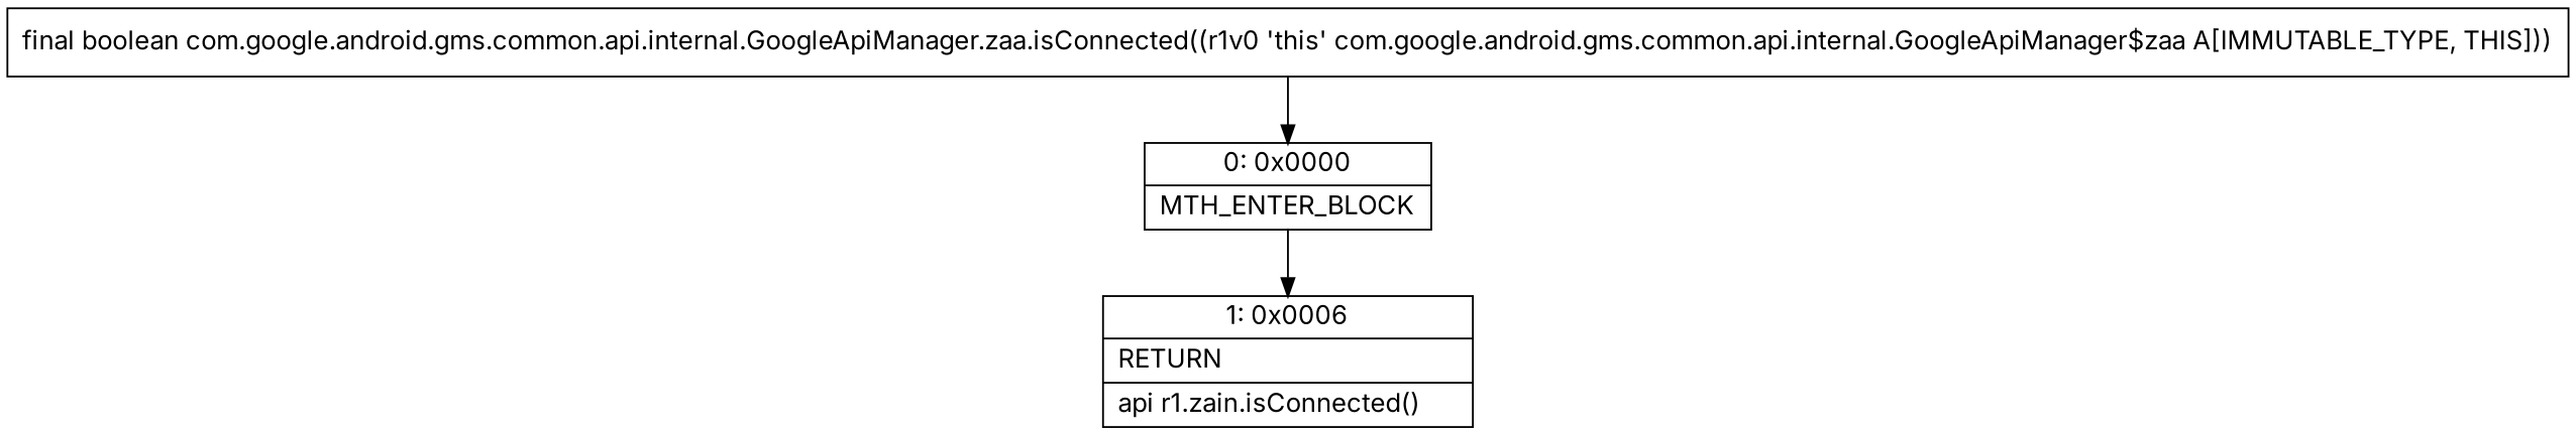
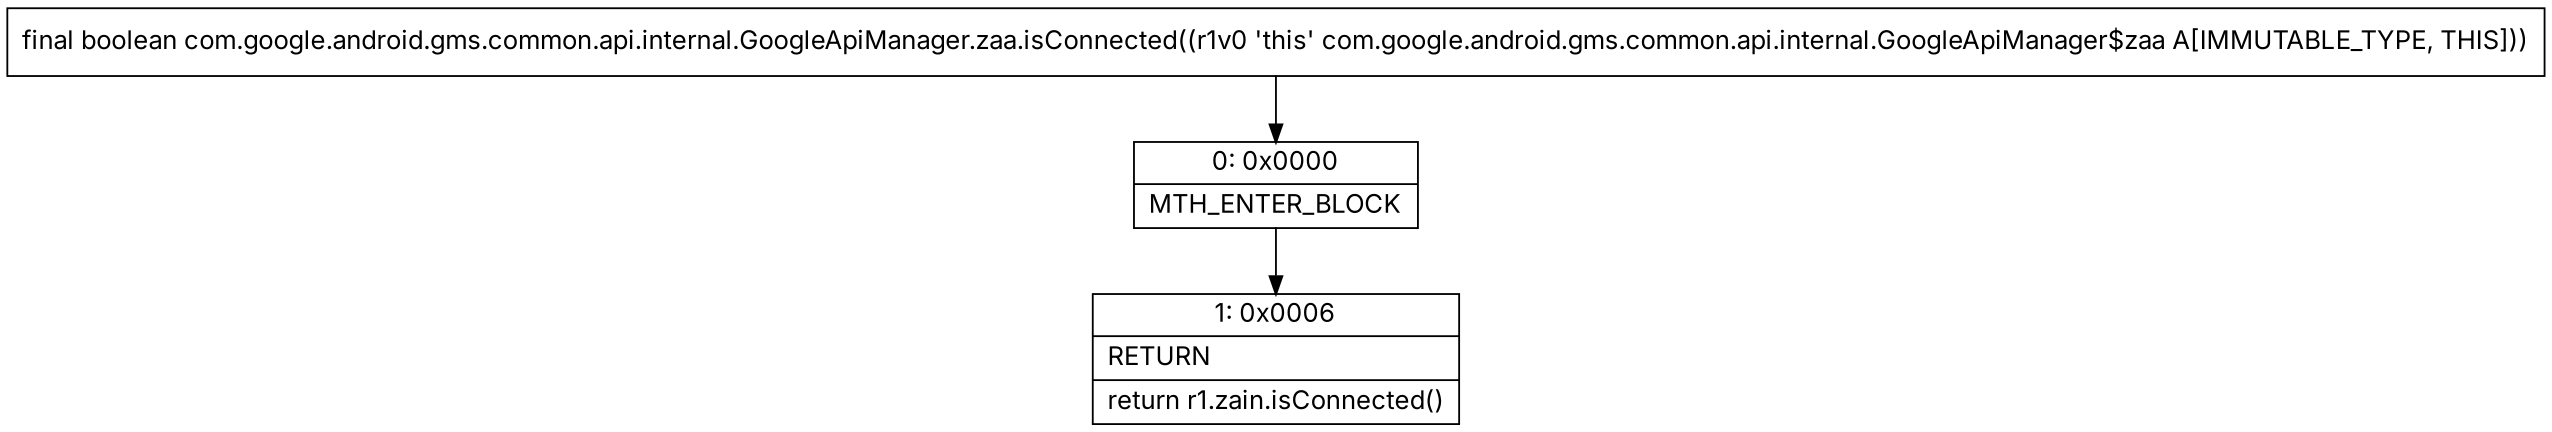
  digraph {
    fontname=Inter
    node [shape=record fontname=Inter]
    edge [fontname=Inter]
    n1 [label="{0\:\ 0x0000|MTH_ENTER_BLOCK\l}"]
-   n2 [label="{1\:\ 0x0006|RETURN\l|api r1.zain.isConnected()\l}"]
+   n2 [label="{1\:\ 0x0006|RETURN\l|return r1.zain.isConnected()\l}"]
    n3 [label="{final boolean com.google.android.gms.common.api.internal.GoogleApiManager.zaa.isConnected((r1v0 'this' com.google.android.gms.common.api.internal.GoogleApiManager$zaa A[IMMUTABLE_TYPE, THIS])) }"]
    n1 -> n2
    n3 -> n1
  }
